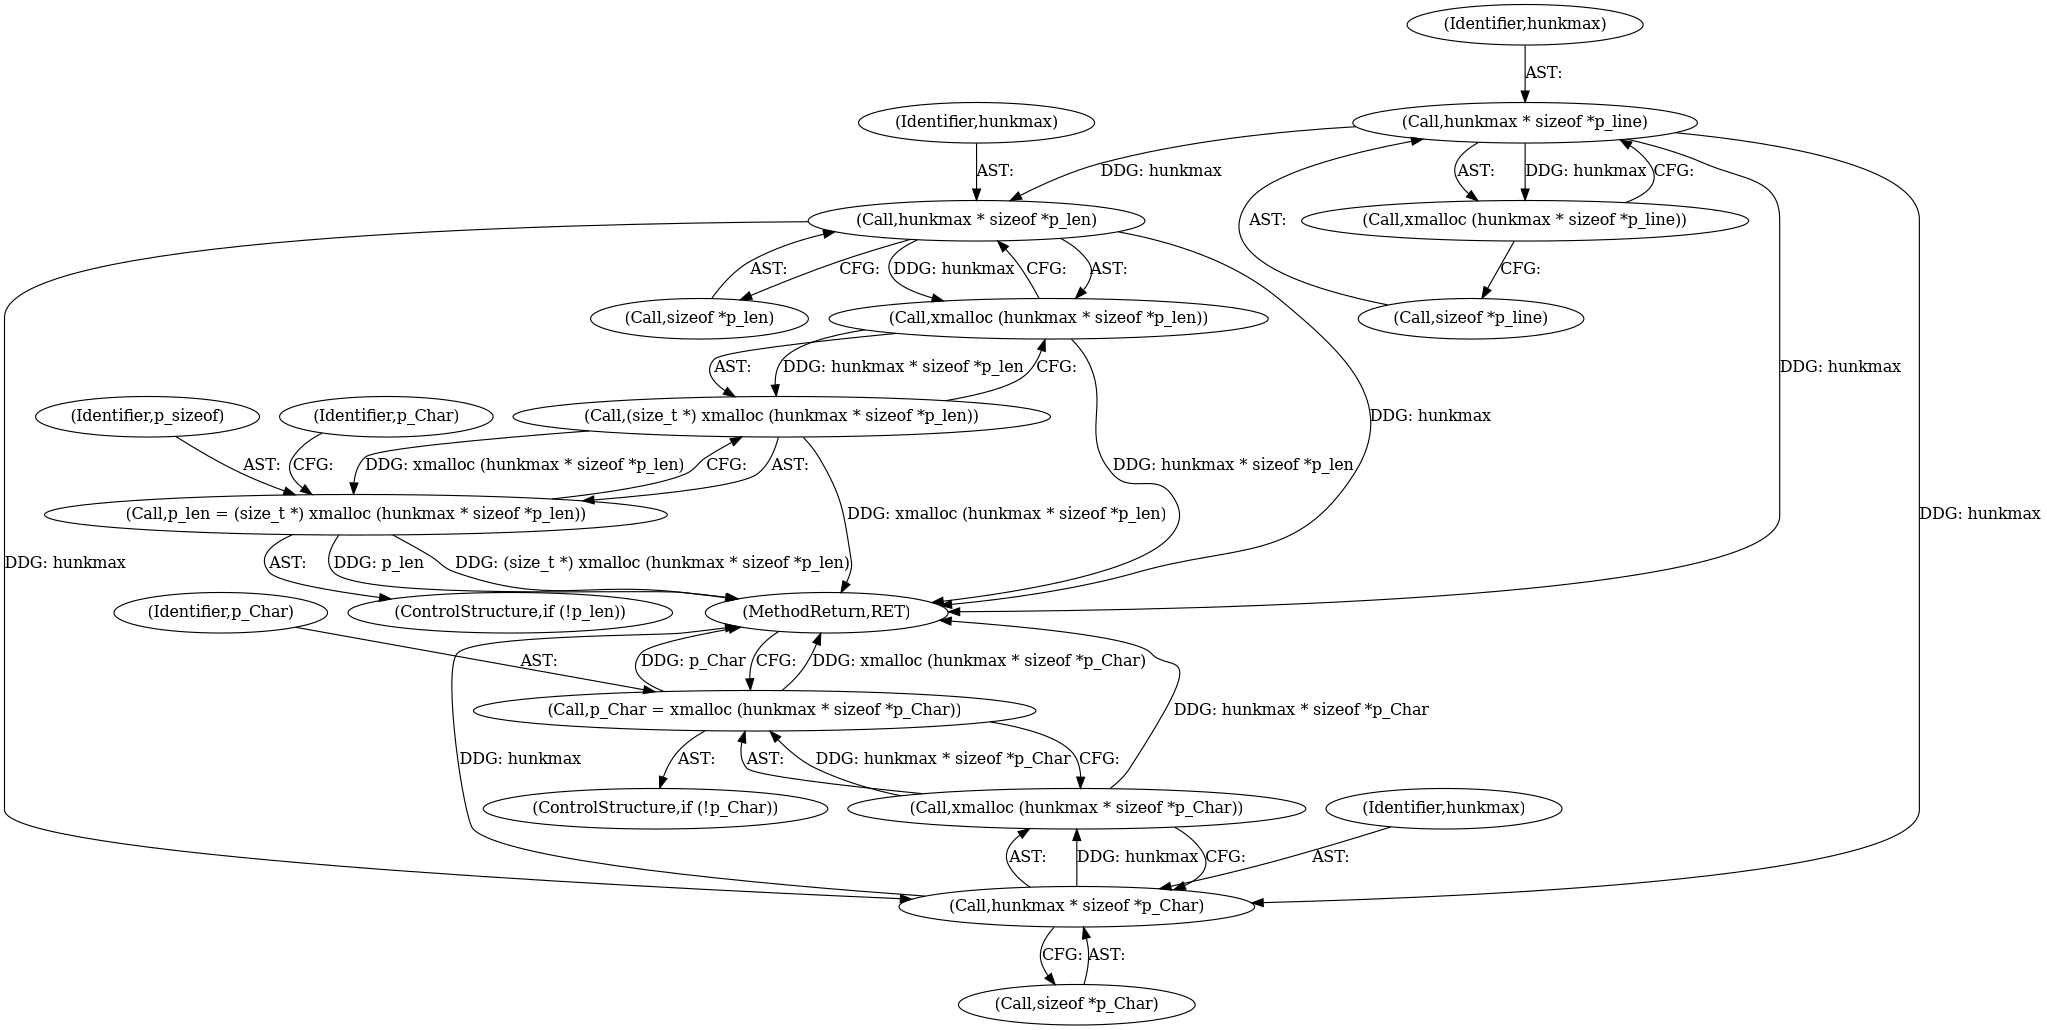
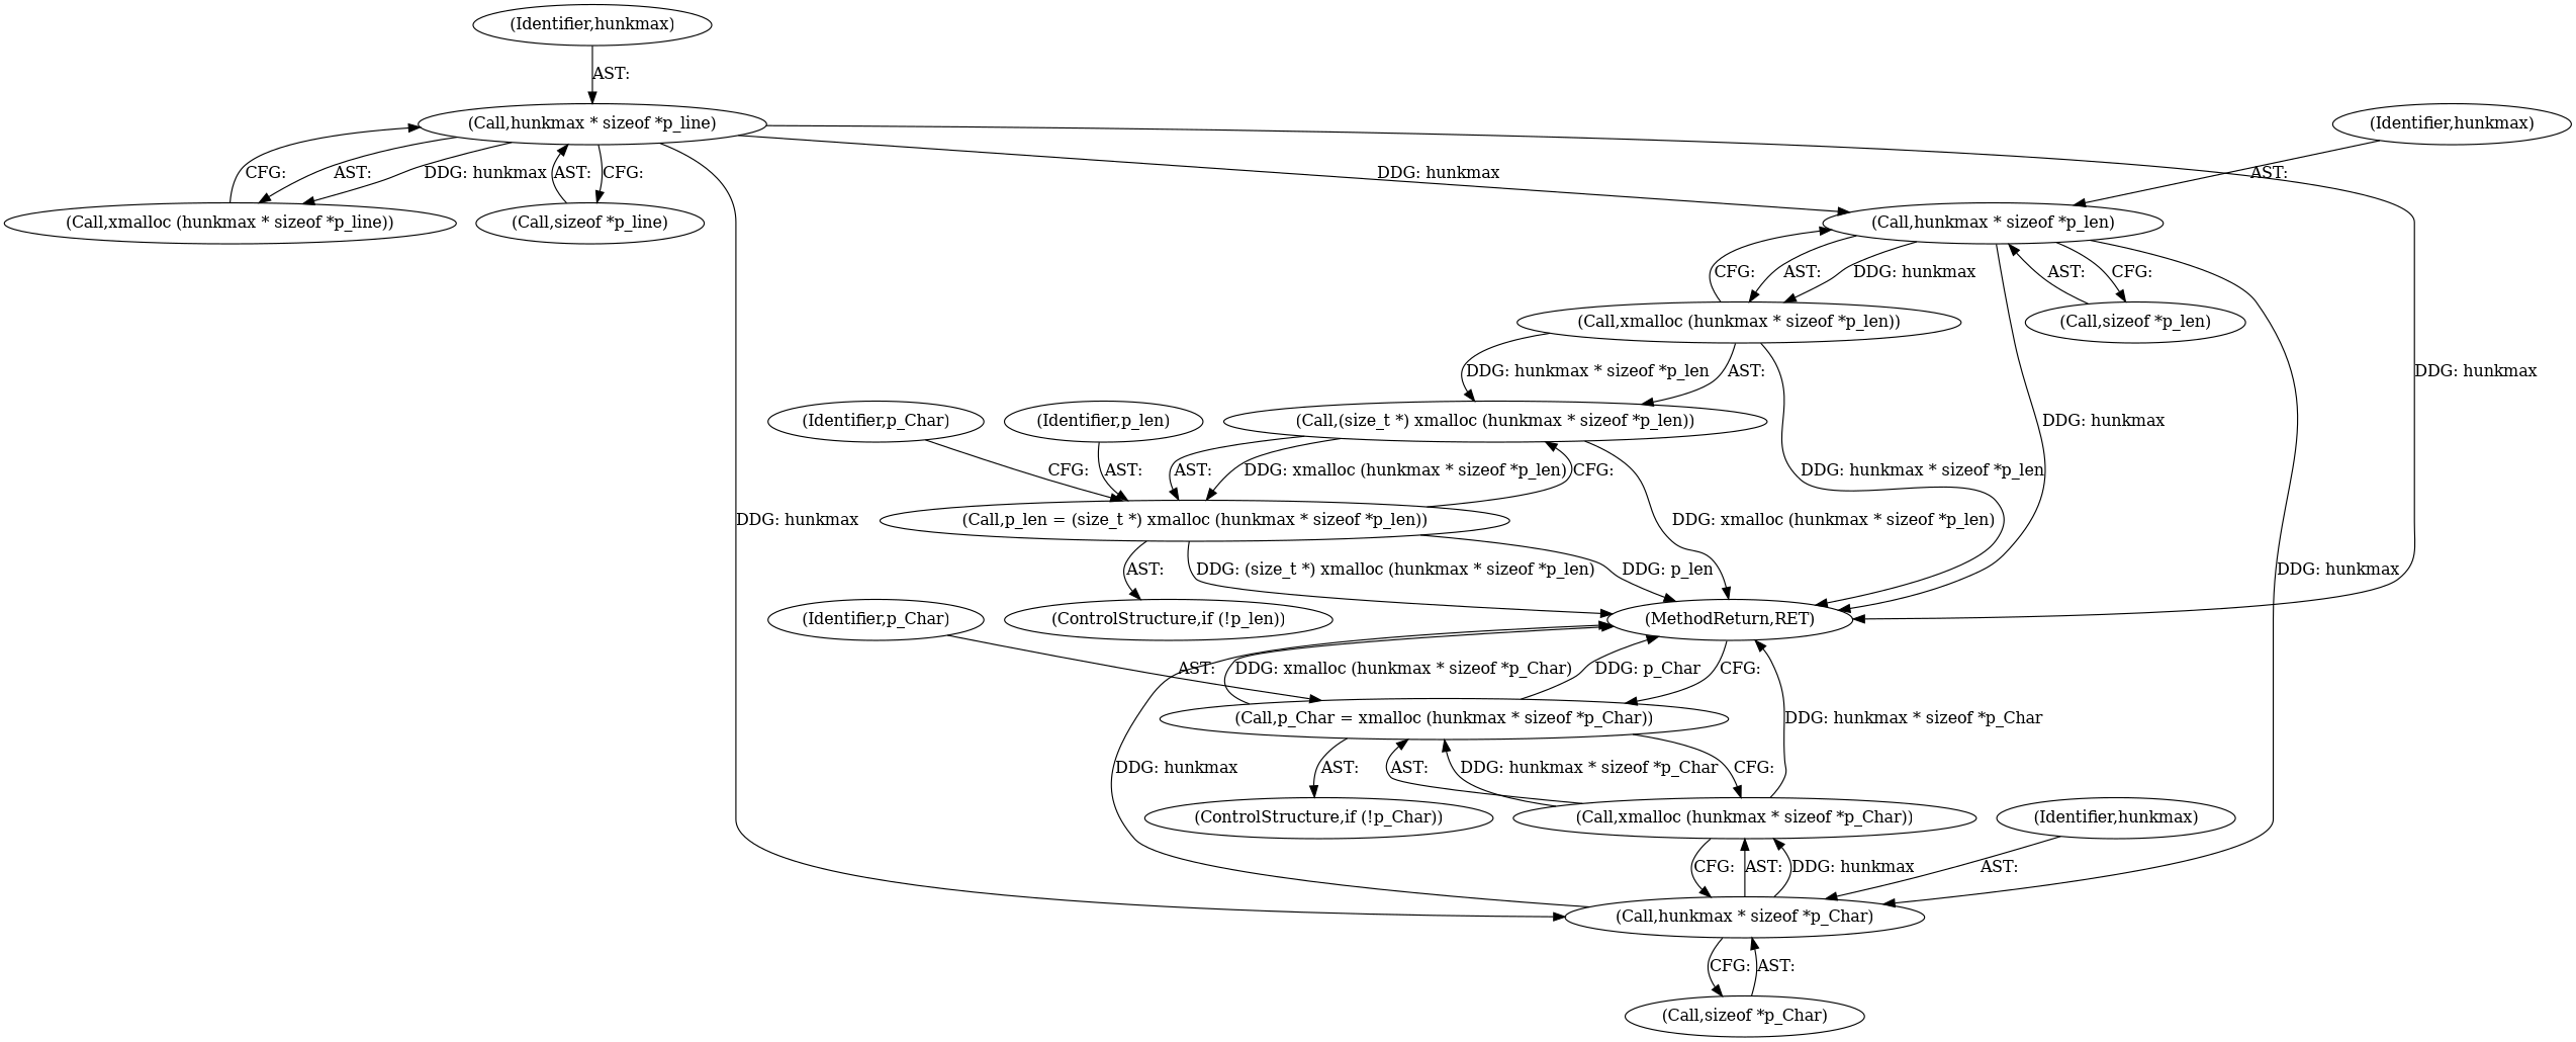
  digraph {
    n1 [label="(Call,hunkmax * sizeof *p_len)"]
    n2 [label="(Call,xmalloc (hunkmax * sizeof *p_len))"]
    n3 [label="(Call,hunkmax * sizeof *p_Char)"]
    n4 [label="(Call,sizeof *p_len)"]
    n5 [label="(MethodReturn,RET)"]
    n6 [label="(Call,(size_t *) xmalloc (hunkmax * sizeof *p_len))"]
    n7 [label="(Call,xmalloc (hunkmax * sizeof *p_Char))"]
    n8 [label="(Call,sizeof *p_Char)"]
    n9 [label="(Call,p_Char = xmalloc (hunkmax * sizeof *p_Char))"]
    n10 [label="(Call,hunkmax * sizeof *p_line)"]
    n11 [label="(Call,xmalloc (hunkmax * sizeof *p_line))"]
    n12 [label="(Call,sizeof *p_line)"]
    n13 [label="(Call,p_len = (size_t *) xmalloc (hunkmax * sizeof *p_len))"]
    n14 [label="(ControlStructure,if (!p_len))"]
    n15 [label="(ControlStructure,if (!p_Char))"]
    n16 [label="(Identifier,hunkmax)"]
    n17 [label="(Identifier,p_Char)"]
    n18 [label="(Identifier,hunkmax)"]
    n19 [label="(Identifier,p_Char)"]
    n20 [label="(Identifier,hunkmax)"]
-   n21 [label="(Identifier,p_sizeof)"]
+   n21 [label="(Identifier,p_len)"]
    n1 -> n2 [label="AST: "]
    n1 -> n2 [label="DDG: hunkmax"]
    n1 -> n3 [label="DDG: hunkmax"]
    n1 -> n4 [label="CFG: "]
    n1 -> n5 [label="DDG: hunkmax"]
    n2 -> n1 [label="CFG: "]
    n2 -> n5 [label="DDG: hunkmax * sizeof *p_len"]
    n2 -> n6 [label="AST: "]
    n2 -> n6 [label="DDG: hunkmax * sizeof *p_len"]
    n3 -> n5 [label="DDG: hunkmax"]
    n3 -> n7 [label="AST: "]
    n3 -> n7 [label="DDG: hunkmax"]
    n3 -> n8 [label="CFG: "]
    n4 -> n1 [label="AST: "]
    n5 -> n9 [label="CFG: "]
-   n6 -> n2 [label="CFG: "]
    n6 -> n5 [label="DDG: xmalloc (hunkmax * sizeof *p_len)"]
    n6 -> n13 [label="AST: "]
    n6 -> n13 [label="DDG: xmalloc (hunkmax * sizeof *p_len)"]
    n7 -> n3 [label="CFG: "]
    n7 -> n5 [label="DDG: hunkmax * sizeof *p_Char"]
    n7 -> n9 [label="AST: "]
    n7 -> n9 [label="DDG: hunkmax * sizeof *p_Char"]
    n8 -> n3 [label="AST: "]
    n9 -> n5 [label="DDG: xmalloc (hunkmax * sizeof *p_Char)"]
    n9 -> n5 [label="DDG: p_Char"]
    n9 -> n7 [label="CFG: "]
    n9 -> n15 [label="AST: "]
    n10 -> n1 [label="DDG: hunkmax"]
    n10 -> n3 [label="DDG: hunkmax"]
    n10 -> n5 [label="DDG: hunkmax"]
    n10 -> n11 [label="AST: "]
    n10 -> n11 [label="DDG: hunkmax"]
-   n11 -> n12 [label="CFG: "]
+   n10 -> n12 [label="CFG: "]
    n11 -> n10 [label="CFG: "]
    n12 -> n10 [label="AST: "]
    n13 -> n5 [label="DDG: (size_t *) xmalloc (hunkmax * sizeof *p_len)"]
    n13 -> n5 [label="DDG: p_len"]
    n13 -> n6 [label="CFG: "]
    n13 -> n14 [label="AST: "]
    n16 -> n10 [label="AST: "]
    n17 -> n13 [label="CFG: "]
    n18 -> n1 [label="AST: "]
    n19 -> n9 [label="AST: "]
    n20 -> n3 [label="AST: "]
    n21 -> n13 [label="AST: "]
  }
